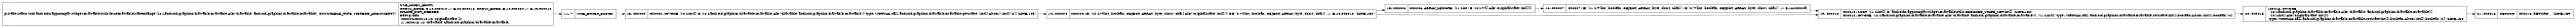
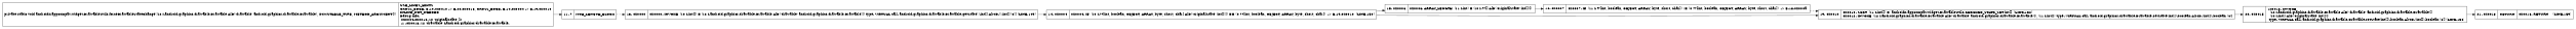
  digraph {
    rankdir=LR
    node [shape=record]
-   n1 [label="{11\:\ ?|MTH_ENTER_BLOCK\l}"]
+   n1 [label="{11\:\ ?|MTH_LENGTH_BLOCK\l}"]
    n2 [label="{13\:\ 0x0000|0x0000: INVOKE  (r0 I:int[]) = (r2 I:android.graphics.drawable.Drawable A[D('drawable' android.graphics.drawable.Drawable)]) type: VIRTUAL call: android.graphics.drawable.Drawable.getState():int[] A[MD:():int[] (c)] (LINE:149)\l}"]
    n3 [label="{14\:\ 0x0004|0x0004: IF  (r0 I:??[int, boolean, OBJECT, ARRAY, byte, short, char] A[D('originalState' int[])]) == (0 ??[int, boolean, OBJECT, ARRAY, byte, short, char])  \-\> B:19:0x0010  (LINE:150)\l}"]
    n4 [label="{15\:\ 0x0006|0x0006: ARRAY_LENGTH  (r1 I:int) = (r0 I:??[] A[D('originalState' int[])]) \l}"]
    n5 [label="{19\:\ 0x0010|0x0010: SGET  (r1 I:int[]) =  androidx.appcompat.widget.DrawableUtils.CHECKED_STATE_SET int[]  (LINE:152)\l0x0012: INVOKE  (r2 I:android.graphics.drawable.Drawable A[D('drawable' android.graphics.drawable.Drawable)]), (r1 I:int[]) type: VIRTUAL call: android.graphics.drawable.Drawable.setState(int[]):boolean A[MD:(int[]):boolean (c)]\l}"]
    n6 [label="{16\:\ 0x0007|0x0007: IF  (r1 I:??[int, boolean, OBJECT, ARRAY, byte, short, char]) != (0 ??[int, boolean, OBJECT, ARRAY, byte, short, char])  \-\> B:18:0x000a \l}"]
    n7 [label="{20\:\ 0x0015|1x0015: INVOKE  \l  (r2 I:android.graphics.drawable.Drawable A[D('drawable' android.graphics.drawable.Drawable)])\l  (r0 I:int[] A[D('originalState' int[])])\l type: VIRTUAL call: android.graphics.drawable.Drawable.setState(int[]):boolean A[MD:(int[]):boolean (c)] (LINE:158)\l}"]
    n8 [label="{21\:\ 0x0018|RETURN\l|0x0018: RETURN    (LINE:159)\l}"]
    n9 [label="{private static void androidx.appcompat.widget.DrawableUtils.forceDrawableStateChange((r2 I:android.graphics.drawable.Drawable A[D('drawable' android.graphics.drawable.Drawable), IMMUTABLE_TYPE, METHOD_ARGUMENT]))  | USE_LINES_HINTS\lCROSS_EDGE: B:19:0x0010 \-\> B:20:0x0015, CROSS_EDGE: B:14:0x0004 \-\> B:19:0x0010\lINLINE_NOT_NEEDED\lDebug Info:\l  0x0004\-0x0018: r0 'originalState' [I\l  \-1 \-0x0018: r2 'drawable' Landroid\/graphics\/drawable\/Drawable;\l}"]
    n1 -> n2 [style=dashed]
    n2 -> n3
    n3 -> n4 [style=solid]
    n3 -> n5
    n4 -> n6
    n5 -> n7
    n6 -> n5 [style=dashed]
    n7 -> n8
    n9 -> n1
  }
